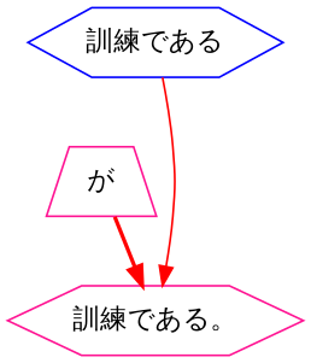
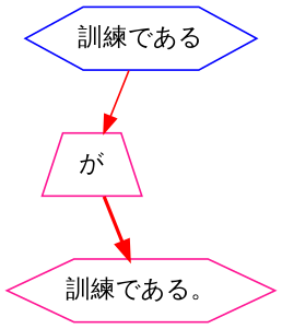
  digraph {
    node [color=deeppink shape=hexagon]
    edge [color=red]
    n1 [label="が" shape=trapezium]
    n2 [label="訓練である。"]
    n3 [color=blue label="訓練である"]
    n1 -> n2 [style=bold]
-   n3 -> n2 [style=solid]
+   n3 -> n1 [style=solid]
  }
